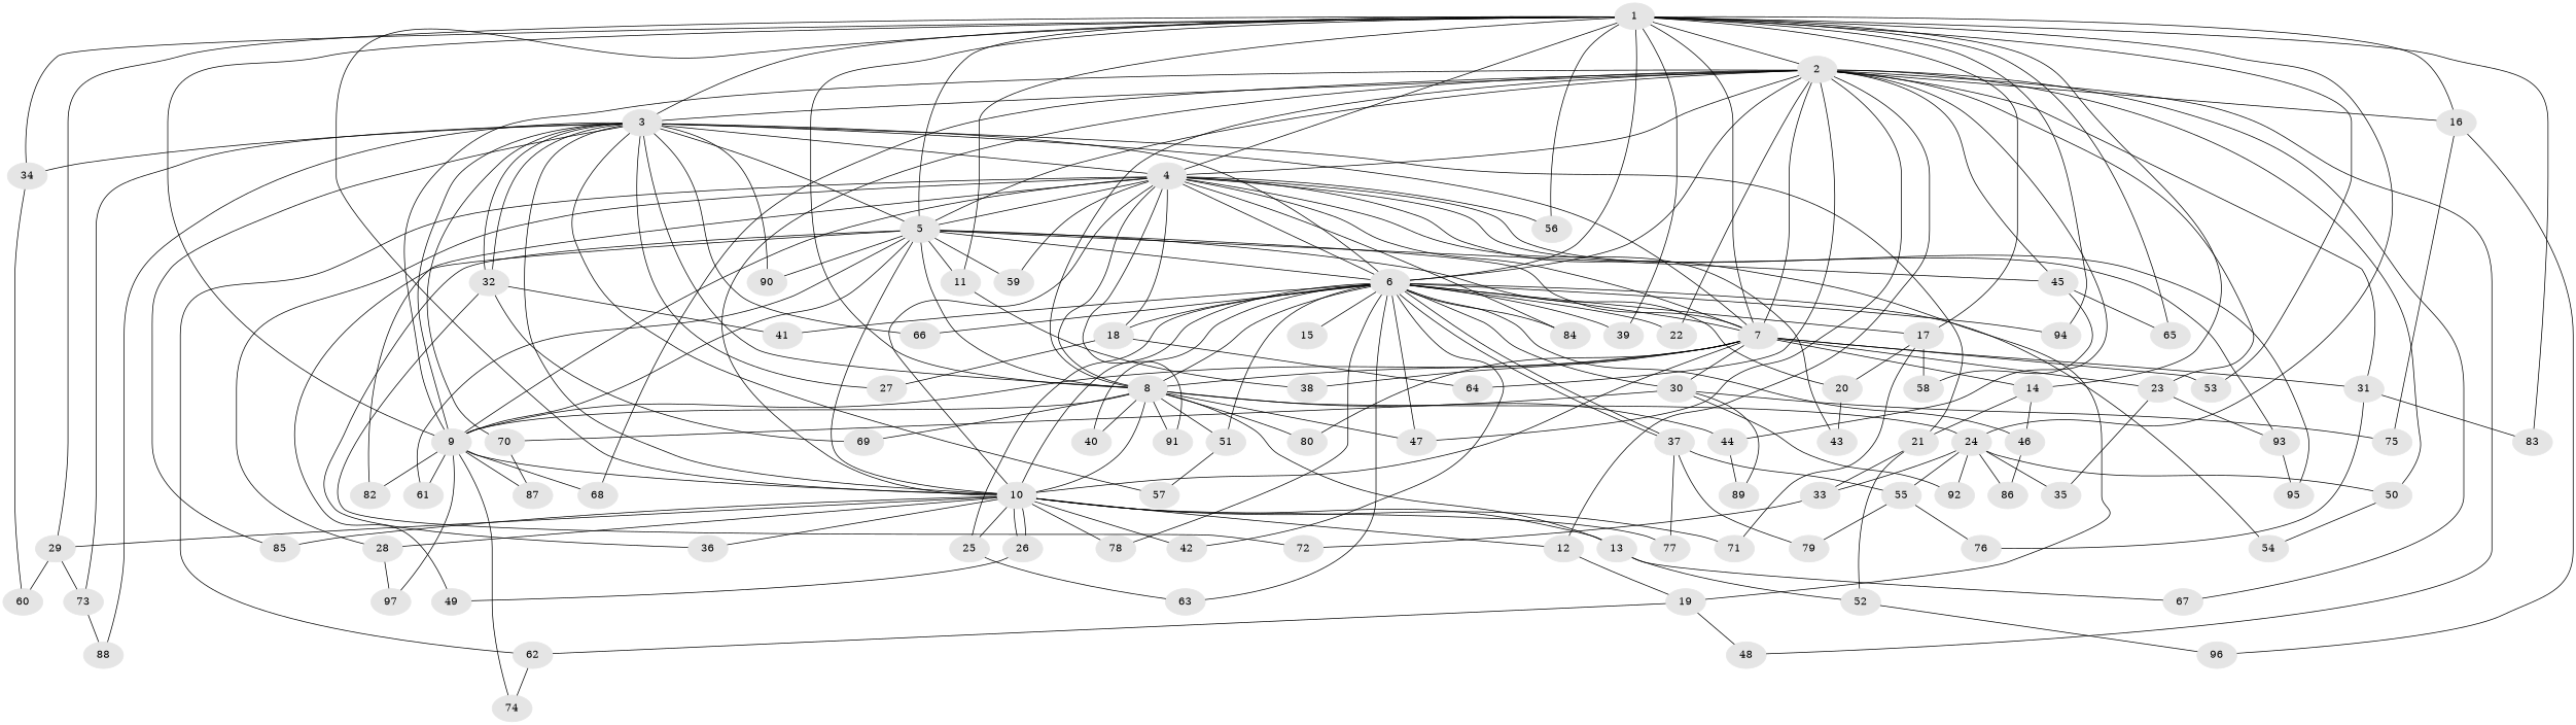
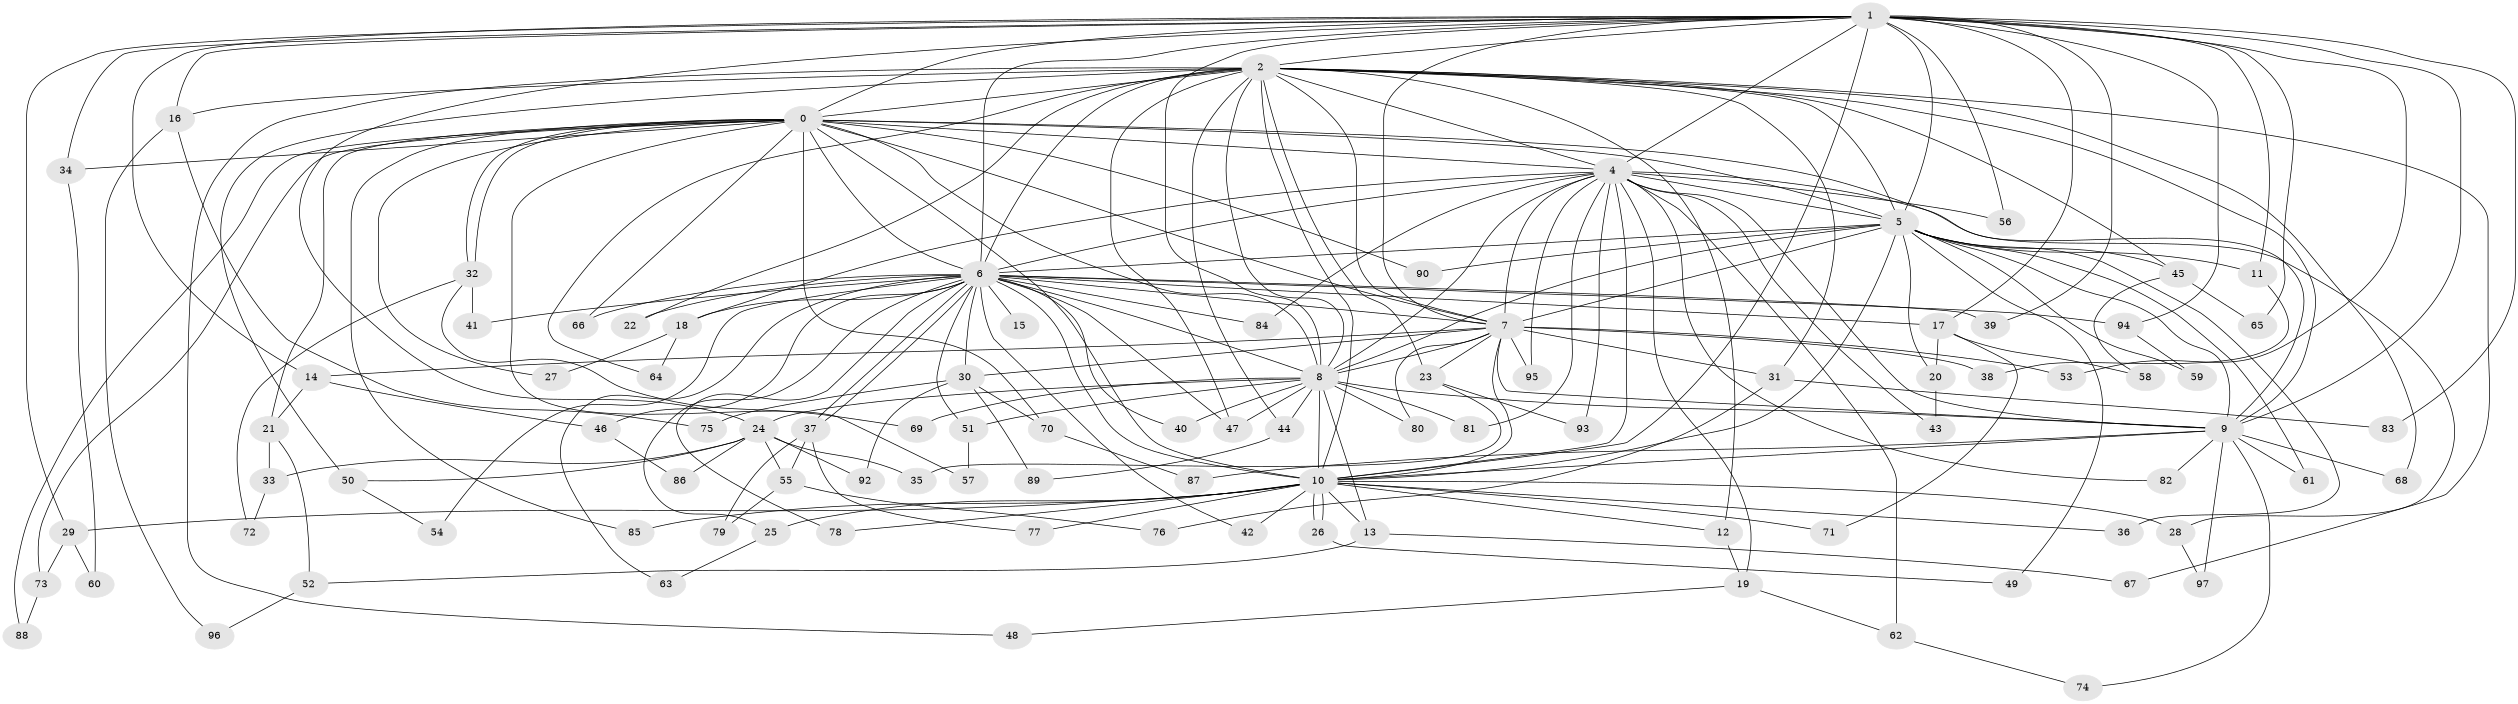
  graph {
    node [color=gray90 style=filled]
    1
    2
-   3
+   3 [label=0]
    4
    5
    6
    7
    8
    9
    10
    11
    14
    16
    17
    24
    29
    34
    39
    53
    56
    65
    83
    94
    12
    22
    23
    31
    44
    45
    47
    48
    50
    64
    67
    68
    21
    27
    32
    57
    66
    70
    73
    85
    88
    90
    18
    19
    28
    43
    59
    62
-   81 [label=91]
+   81
    82
    84
    93
    95
    20
    36
    49
    61
    15
    25
    30
    37
    40
    41
    42
    46
    51
    54
    63
    78
    38
    80
    13
    69
    74
    87
    n79 [label=97]
    26
    71
    77
    75
    96
    58
    33
    35
    55
    86
    92
    60
    76
    89
    52
    72
    79
    1 -- 2
    1 -- 3
    1 -- 4
    1 -- 5
    1 -- 6
    1 -- 7
    1 -- 8
    1 -- 9
    1 -- 10
    1 -- 11
    1 -- 14
    1 -- 16
    1 -- 17
    1 -- 24
    1 -- 29
    1 -- 34
    1 -- 39
    1 -- 53
    1 -- 56
    1 -- 65
    1 -- 83
    1 -- 94
    2 -- 3
    2 -- 4
    2 -- 5
    2 -- 6
    2 -- 7
    2 -- 8
    2 -- 9
    2 -- 10
    2 -- 16
    2 -- 12
    2 -- 22
    2 -- 23
    2 -- 31
    2 -- 44
    2 -- 45
    2 -- 47
    2 -- 48
    2 -- 50
    2 -- 64
    2 -- 67
    2 -- 68
    3 -- 4
    3 -- 5
    3 -- 6
    3 -- 7
    3 -- 8
    3 -- 9
    3 -- 10
    3 -- 34
    3 -- 21
    3 -- 27
    3 -- 32
    3 -- 32
    3 -- 57
    3 -- 66
    3 -- 70
    3 -- 73
    3 -- 85
    3 -- 88
    3 -- 90
    4 -- 5
    4 -- 6
    4 -- 7
    4 -- 8
    4 -- 9
    4 -- 10
    4 -- 56
    4 -- 18
    4 -- 19
    4 -- 28
    4 -- 43
-   4 -- 59
+   94 -- 59
    4 -- 62
    4 -- 81
    4 -- 82
    4 -- 84
    4 -- 93
    4 -- 95
    5 -- 6
    5 -- 7
    5 -- 8
    5 -- 9
    5 -- 10
    5 -- 11
    5 -- 45
    5 -- 90
    5 -- 59
    5 -- 20
    5 -- 36
    5 -- 49
    5 -- 61
    6 -- 7
    6 -- 8
    6 -- 10
    6 -- 17
    6 -- 39
    6 -- 94
    6 -- 22
    6 -- 47
    6 -- 66
    6 -- 18
    6 -- 84
    6 -- 15
    6 -- 25
    6 -- 30
    6 -- 37
    6 -- 37
    6 -- 40
    6 -- 41
    6 -- 42
    6 -- 46
    6 -- 51
    6 -- 54
    6 -- 63
    6 -- 78
    7 -- 8
    7 -- 9
    7 -- 10
    7 -- 14
    7 -- 53
    7 -- 23
    7 -- 31
-   93 -- 95
+   7 -- 95
    7 -- 30
    7 -- 38
    7 -- 80
    8 -- 9
    8 -- 10
    8 -- 24
    8 -- 44
    8 -- 47
    8 -- 81
    8 -- 40
    8 -- 51
    8 -- 80
    8 -- 13
    8 -- 69
    9 -- 10
    9 -- 68
    9 -- 82
    9 -- 61
    9 -- 74
    9 -- 87
    9 -- n79
    10 -- 29
    10 -- 12
    10 -- 85
    10 -- 28
    10 -- 36
    10 -- 25
    10 -- 42
    10 -- 78
    10 -- 13
    10 -- 26
    10 -- 26
    10 -- 71
    10 -- 77
    11 -- 38
    14 -- 21
    14 -- 46
    16 -- 75
    16 -- 96
    17 -- 20
    17 -- 71
    17 -- 58
    24 -- 50
    24 -- 33
    24 -- 35
    24 -- 55
    24 -- 86
    24 -- 92
    29 -- 73
    29 -- 60
    34 -- 60
    12 -- 19
    23 -- 93
    23 -- 35
    31 -- 83
    31 -- 76
    44 -- 89
    45 -- 65
    45 -- 58
    50 -- 54
    21 -- 33
    21 -- 52
    32 -- 41
    32 -- 69
    32 -- 72
    70 -- 87
    73 -- 88
    18 -- 64
    18 -- 27
    19 -- 48
    19 -- 62
    28 -- n79
    62 -- 74
    20 -- 43
    25 -- 63
    30 -- 70
    30 -- 75
    30 -- 92
    30 -- 89
    37 -- 77
    37 -- 55
    37 -- 79
    46 -- 86
    51 -- 57
    13 -- 67
    13 -- 52
    26 -- 49
    33 -- 72
    55 -- 76
    55 -- 79
    52 -- 96
  }
